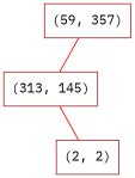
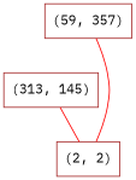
  graph {
    fontname="IBM Plex Mono"
    node [color=brown fontname="IBM Plex Mono" shape=box]
    edge [color=red fontname="IBM Plex Mono" weight=1]
    "(59, 357)"
    "(313, 145)"
    "(2, 2)"
-   "(59, 357)" -- "(313, 145)"
+   "(59, 357)" -- "(2, 2)"
    "(313, 145)" -- "(2, 2)"
  }
